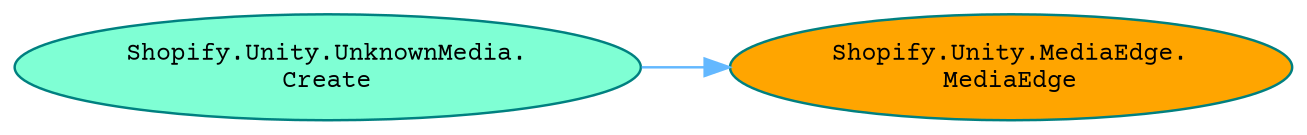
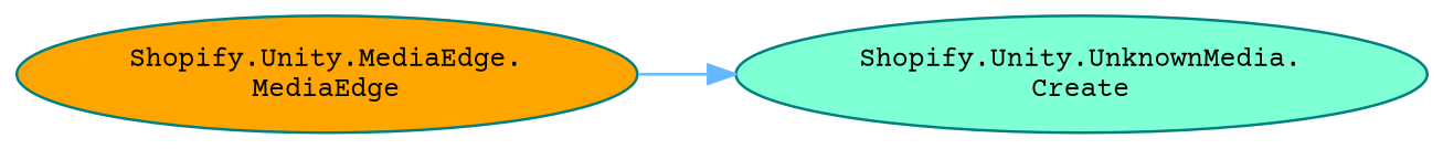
  digraph {
    rankdir=LR
    fontname="Courier Prime"
    node [color=teal fontname="Courier Prime" fontsize=10 shape=ellipse style=filled]
    n1 [fillcolor=orange fontcolor=black height=0.2 label="Shopify.Unity.MediaEdge.\lMediaEdge" width=0.4]
    n2 [fillcolor=aquamarine height=0.2 label="Shopify.Unity.UnknownMedia.\lCreate" width=0.4]
-   n2 -> n1 [color=steelblue1 fontname="Courier Prime" fontsize=10 labelfontname=Helvetica labelfontsize=10 style=solid]
+   n1 -> n2 [color=steelblue1 fontname="Courier Prime" fontsize=10 labelfontname=Helvetica labelfontsize=10 style=solid]
  }
